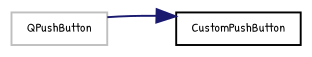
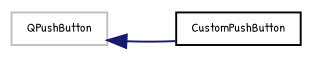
  digraph {
    rankdir=LR
    fontname="Patrick Hand"
    node [fontname="Patrick Hand" fontsize=7 shape=record]
    n1 [color=grey75 height=0.2 label=QPushButton width=0.4]
    n2 [color=black height=0.2 label=CustomPushButton width=0.4]
-   n2 -> n1 [color=midnightblue dir=back fontname="Patrick Hand" fontsize=7 labelfontname=Helvetica labelfontsize=7 style=solid]
+   n1 -> n2 [color=midnightblue dir=back fontname="Patrick Hand" fontsize=7 labelfontname=Helvetica labelfontsize=7 style=solid]
  }
